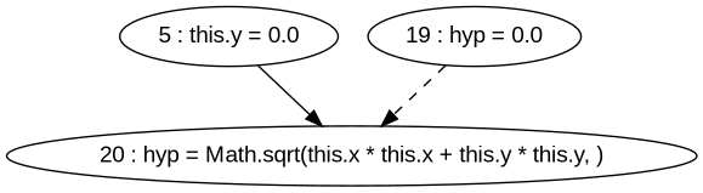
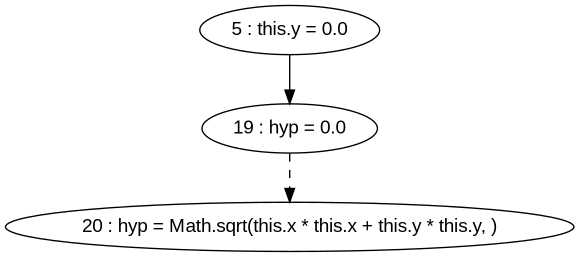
  digraph {
    fontname="Liberation Sans"
    node [fontname="Liberation Sans"]
    edge [fontname="Liberation Sans"]
    "5 : this.y = 0.0"
    "20 : hyp = Math.sqrt(this.x * this.x + this.y * this.y, )"
    "19 : hyp = 0.0"
-   "5 : this.y = 0.0" -> "20 : hyp = Math.sqrt(this.x * this.x + this.y * this.y, )"
+   "5 : this.y = 0.0" -> "19 : hyp = 0.0"
    "19 : hyp = 0.0" -> "20 : hyp = Math.sqrt(this.x * this.x + this.y * this.y, )" [style=dashed]
  }
